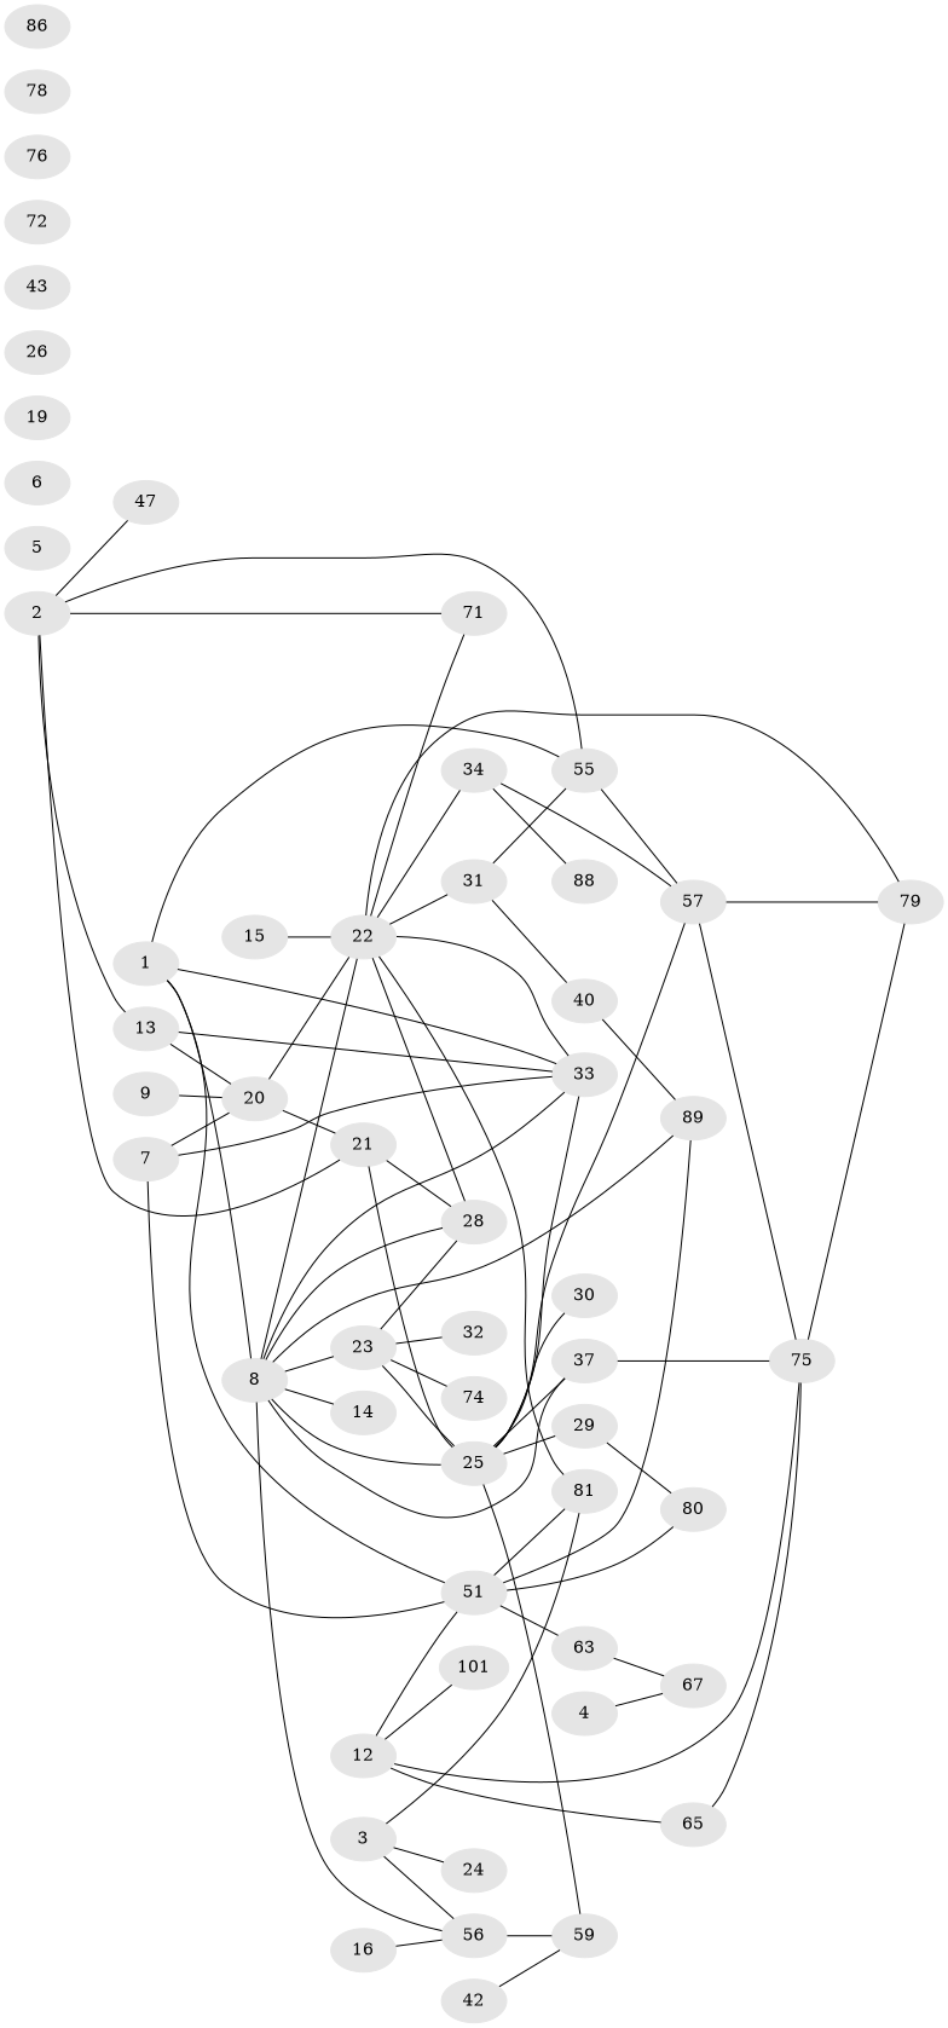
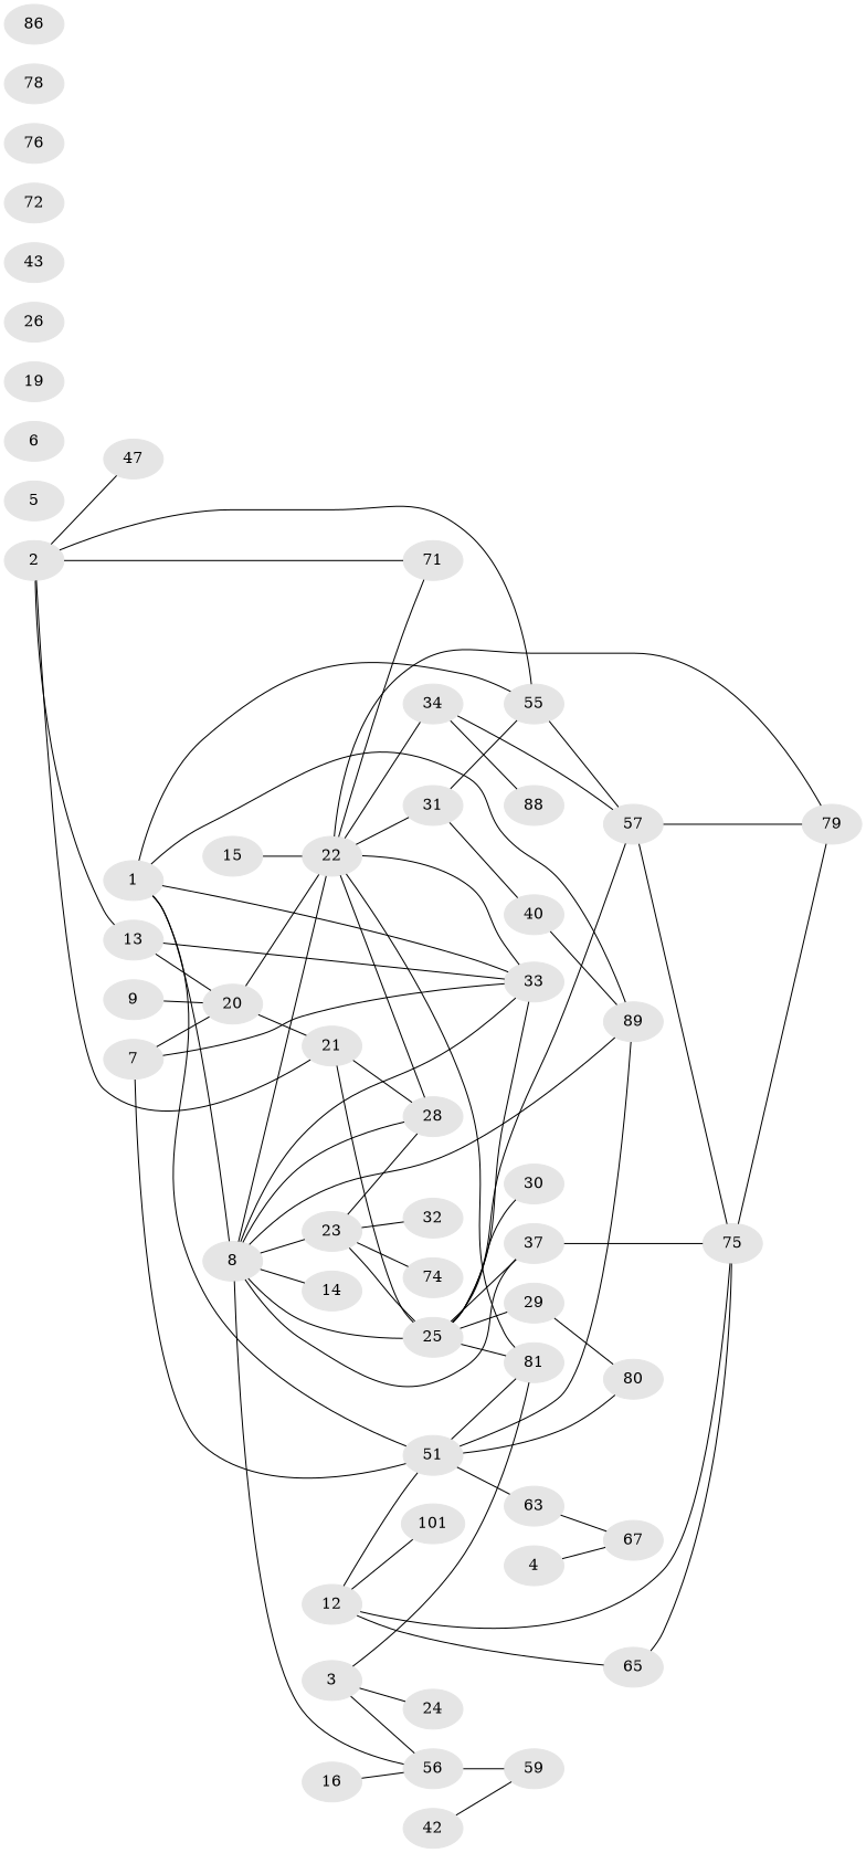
  graph {
    rankdir=LR
    node [color=gray90 style=filled]
    1 [super="+11"]
    8 [super="+97+46+44+10"]
    33 [super="+104"]
    51 [super="+112+89+68"]
    55 [super="+64"]
    n6 [label=89 super="+109"]
    56 [super="+60"]
    14
    22 [super="+27"]
    23 [super="+62"]
    25 [super="+53"]
    28 [super="+54"]
    37 [super="+93"]
    81 [super="+106"]
    80
    63
    57
    2 [super="+70"]
    13 [super="+50"]
    21 [super="+49"]
    47
    71 [super="+73"]
    20 [super="+36"]
    3 [super="+45+38"]
    24 [super="+35"]
    59 [super="+82"]
    4
    67
    5
    6
    7 [super="+18"]
    31 [super="+48+99"]
    34 [super="+95"]
    79 [super="+85"]
    32
    74
    29
    30
    75 [super="+98"]
    9
    12 [super="+92"]
    65
    101
    15
    16
    19
    40 [super="+66"]
    88 [super="+111"]
    26
    42
    43
    72
    76
    78
    86
    1 -- 8
    1 -- 33
    1 -- 51
    1 -- 55
+   1 -- n6
    8 -- 33
    8 -- n6
    8 -- 56
    8 -- 14
    8 -- 22
    8 -- 23
    8 -- 25 [weight=3]
    8 -- 28
    8 -- 37
    51 -- n6
    51 -- 81
    51 -- 80
    51 -- 63
    55 -- 57
    56 -- 59
    22 -- 33 [weight=2]
    22 -- 28
    22 -- 81
    22 -- 71
    22 -- 31
    22 -- 34
    22 -- 79
    23 -- 25
    23 -- 28
    23 -- 32
    23 -- 74
    25 -- 33
    25 -- 37
-   25 -- 59
+   25 -- 81
    25 -- 57
    25 -- 29
    25 -- 30
    37 -- 75
    63 -- 67
    57 -- 79
    57 -- 75
    2 -- 55
    2 -- 13
    2 -- 21
    2 -- 47
    2 -- 71
    13 -- 33
    13 -- 20
    21 -- 25
    21 -- 28
    20 -- 22
    20 -- 21
    3 -- 56
    3 -- 81
    3 -- 24
    4 -- 67
    7 -- 33
    7 -- 51
    7 -- 20
    31 -- 55
    31 -- 40
    34 -- 57
    34 -- 88
    29 -- 80
    75 -- 79
    9 -- 20
    12 -- 51
    12 -- 75
    12 -- 65
    12 -- 101
    65 -- 75
    15 -- 22
    16 -- 56
    40 -- n6
    42 -- 59
  }
